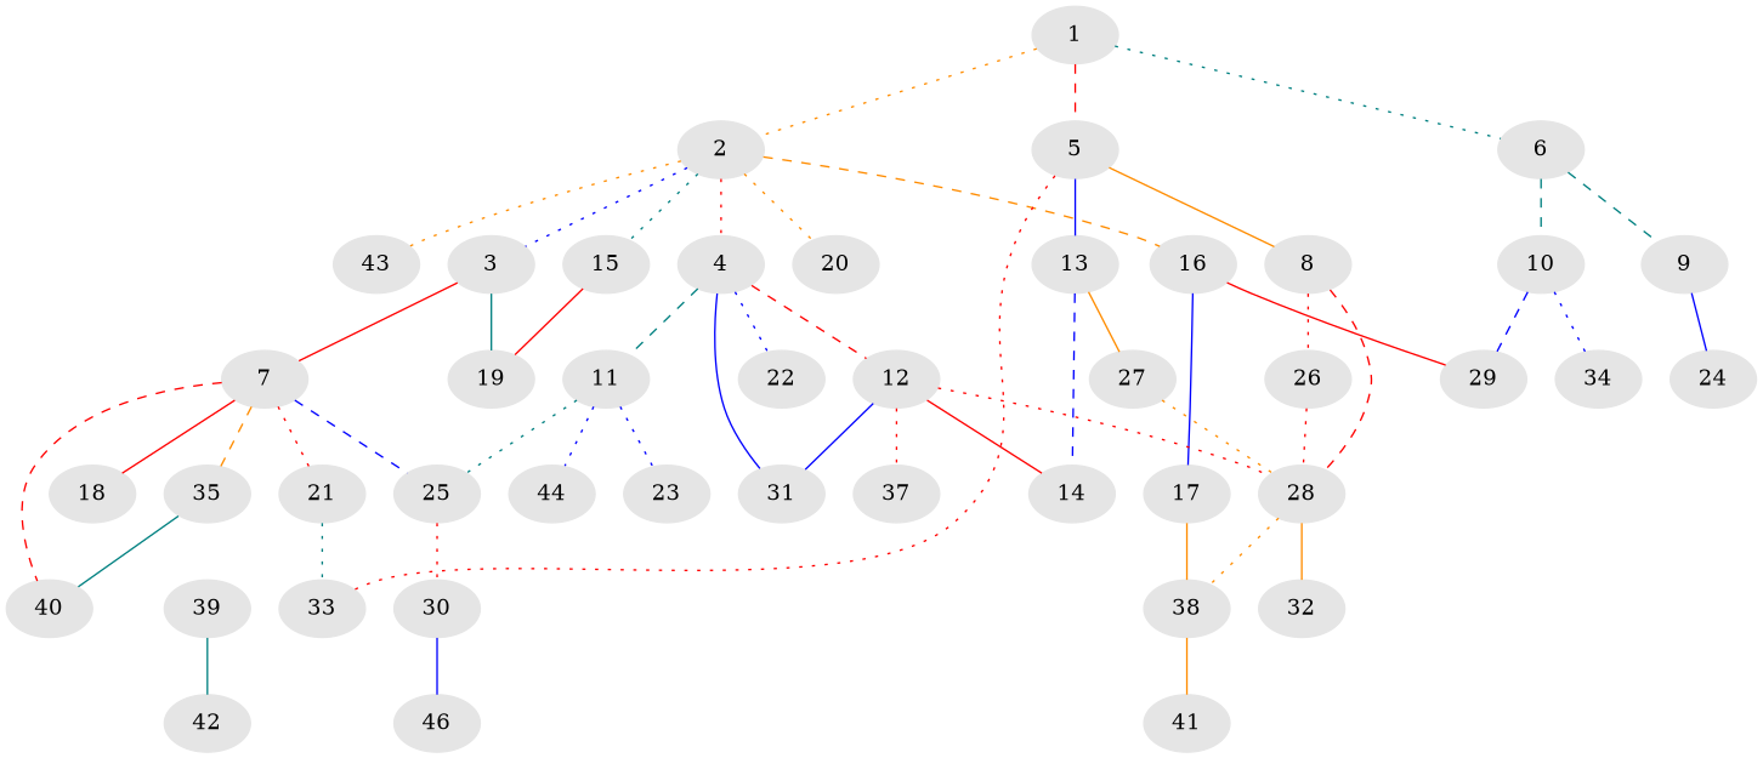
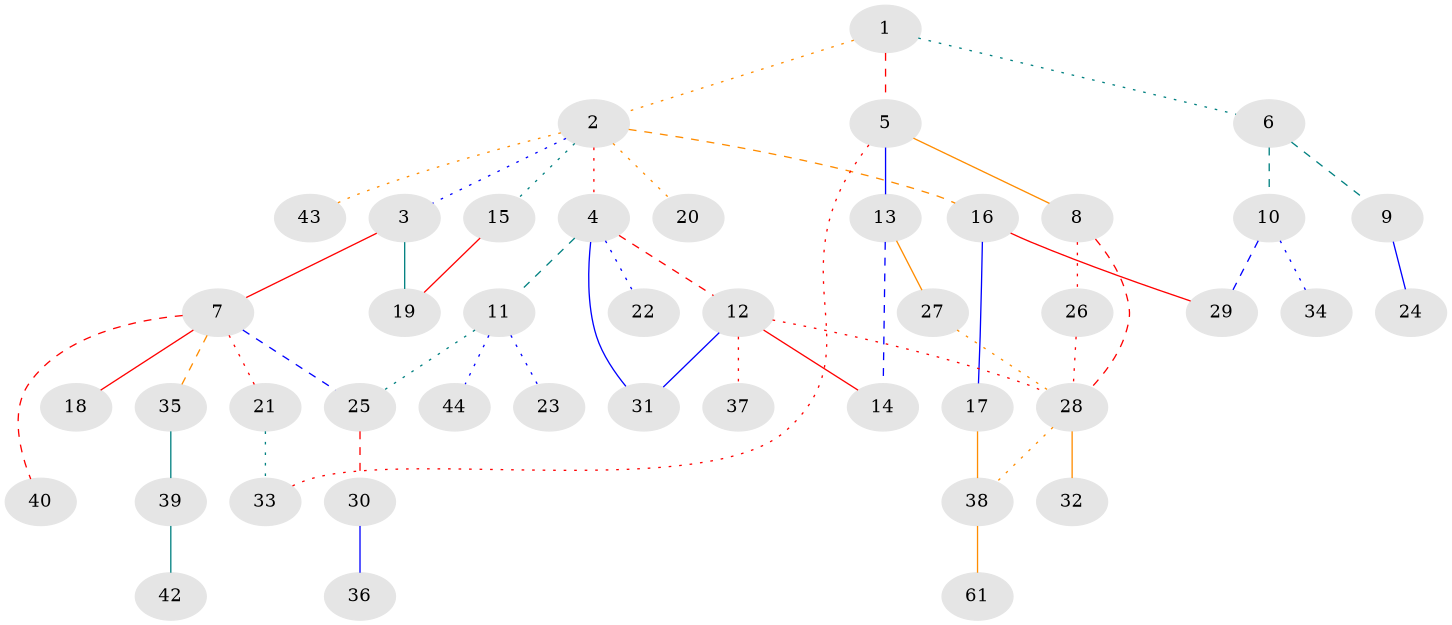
  graph {
    node [color=gray90 style=filled]
    edge [color=red style=dotted weight=1.0]
    1
    2
    5
    6
    3
    4
    15
    16
    20
    43
    8
    13
    33
    9
    10
    7
    19
    11
    12
    22
    31
    29
    17
    18
    21
    25
    35
    40
    23
    44
    28
    14
    37
    26
    27
    24
    34
    30
    39
    38
    32
-   41
-   36 [label=46]
+   41 [label=61]
+   36
    42
    1 -- 2 [color=darkorange]
    1 -- 5 [style=dashed]
    1 -- 6 [color=teal]
    2 -- 3 [color=blue]
    2 -- 4
    2 -- 15 [color=teal]
    2 -- 16 [color=darkorange style=dashed]
    2 -- 20 [color=darkorange]
    2 -- 43 [color=darkorange]
    5 -- 8 [color=darkorange style=solid]
    5 -- 13 [color=blue style=solid]
    5 -- 33
    6 -- 9 [color=teal style=dashed]
    6 -- 10 [color=teal style=dashed]
    3 -- 7 [style=solid]
    3 -- 19 [color=teal style=solid]
    4 -- 11 [color=teal style=dashed]
    4 -- 12 [style=dashed]
    4 -- 22 [color=blue]
    4 -- 31 [color=blue style=solid]
    15 -- 19 [style=solid]
    16 -- 29 [style=solid]
    16 -- 17 [color=blue style=solid]
    8 -- 28 [style=dashed]
    8 -- 26 [weight=2.0]
    13 -- 14 [color=blue style=dashed]
    13 -- 27 [color=darkorange style=solid]
    9 -- 24 [color=blue style=solid]
    10 -- 29 [color=blue style=dashed]
    10 -- 34 [color=blue]
    7 -- 18 [style=solid]
    7 -- 21
    7 -- 25 [color=blue style=dashed]
    7 -- 35 [color=darkorange style=dashed]
    7 -- 40 [style=dashed]
    11 -- 25 [color=teal]
    11 -- 23 [color=blue]
    11 -- 44 [color=blue]
    12 -- 31 [color=blue style=solid weight=3.0]
    12 -- 28
    12 -- 14 [style=solid]
    12 -- 37
    17 -- 38 [color=darkorange style=solid]
    21 -- 33 [color=teal]
-   25 -- 30
-   35 -- 40 [color=teal style=solid]
+   25 -- 30 [style=dashed]
+   35 -- 39 [color=teal style=solid]
    28 -- 38 [color=darkorange]
    28 -- 32 [color=darkorange style=solid]
    26 -- 28
    27 -- 28 [color=darkorange weight=4.0]
    30 -- 36 [color=blue style=solid]
    39 -- 42 [color=teal style=solid weight=2.0]
    38 -- 41 [color=darkorange style=solid]
  }
